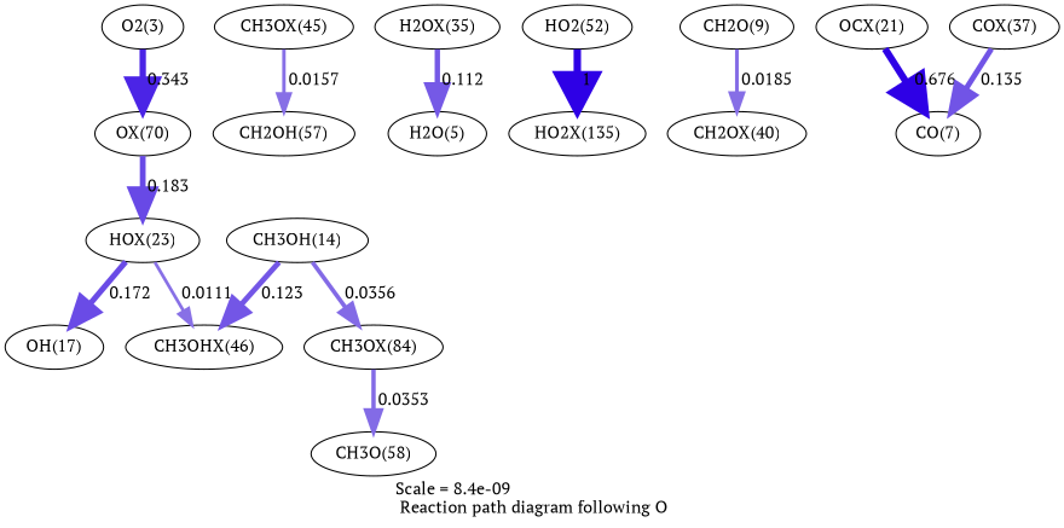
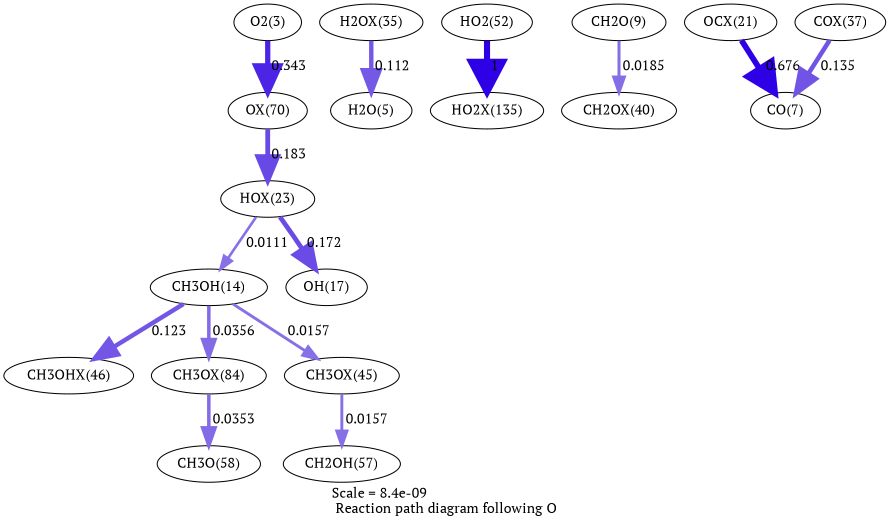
  digraph {
    fontname="PT Serif"
    label="Scale = 8.4e-09\l Reaction path diagram following O"
    node [fontname="PT Serif"]
    edge [arrowsize=1.74 color="0.7, 0.516, 0.9" fontname="PT Serif" penwidth=3.48]
    n1 [label="O2(3)"]
    n2 [label="OX(70)"]
    n3 [label="HOX(23)"]
    n4 [label="CH3OH(14)"]
    n5 [label="OH(17)"]
    n6 [label="CH3OHX(46)"]
    n7 [label="CH3OX(84)"]
    n8 [label="CH3OX(45)"]
    n9 [label="CH3O(58)"]
    n10 [label="CH2OH(57)"]
    n11 [label="H2OX(35)"]
    n12 [label="H2O(5)"]
    n13 [label="HO2(52)"]
    n14 [label="HO2X(135)"]
    n15 [label="CH2O(9)"]
    n16 [label="CH2OX(40)"]
    n17 [label="OCX(21)"]
    n18 [label="CO(7)"]
    n19 [label="COX(37)"]
    n1 -> n2 [arrowsize=2.6 color="0.7, 0.843, 0.9" label=" 0.343" penwidth=5.19]
    n2 -> n3 [arrowsize=2.36 color="0.7, 0.683, 0.9" label=" 0.183" penwidth=4.72]
-   n3 -> n6 [arrowsize=1.3 color="0.7, 0.511, 0.9" label=" 0.0111" penwidth=2.6]
+   n3 -> n4 [arrowsize=1.3 color="0.7, 0.511, 0.9" label=" 0.0111" penwidth=2.6]
    n3 -> n5 [arrowsize=2.34 color="0.7, 0.672, 0.9" label=" 0.172" penwidth=4.67]
    n4 -> n6 [arrowsize=2.21 color="0.7, 0.623, 0.9" label=" 0.123" penwidth=4.42]
    n4 -> n7 [color="0.7, 0.536, 0.9" label=" 0.0356"]
+   n4 -> n8 [arrowsize=1.43 label=" 0.0157" penwidth=2.86]
    n7 -> n9 [color="0.7, 0.535, 0.9" label=" 0.0353"]
    n8 -> n10 [arrowsize=1.43 label=" 0.0157" penwidth=2.86]
    n11 -> n12 [arrowsize=2.17 color="0.7, 0.612, 0.9" label=" 0.112" penwidth=4.35]
    n13 -> n14 [arrowsize=3 color="0.7, 1.5, 0.9" label=" 1" penwidth=6]
    n15 -> n16 [arrowsize=1.49 color="0.7, 0.519, 0.9" label=" 0.0185" penwidth=2.99]
    n17 -> n18 [arrowsize=2.85 color="0.7, 1.18, 0.9" label=" 0.676" penwidth=5.7]
    n19 -> n18 [arrowsize=2.24 color="0.7, 0.635, 0.9" label=" 0.135" penwidth=4.49]
  }
